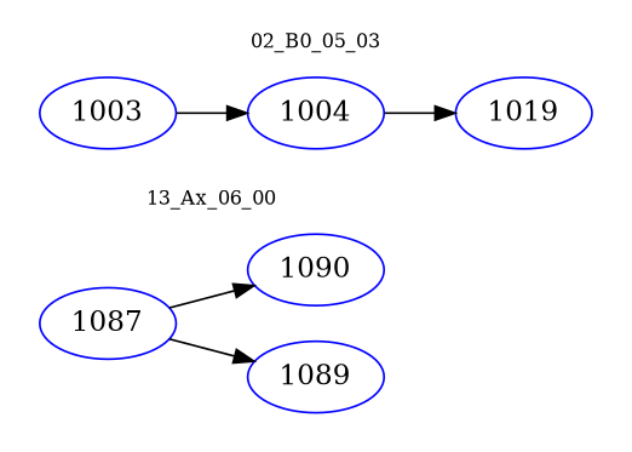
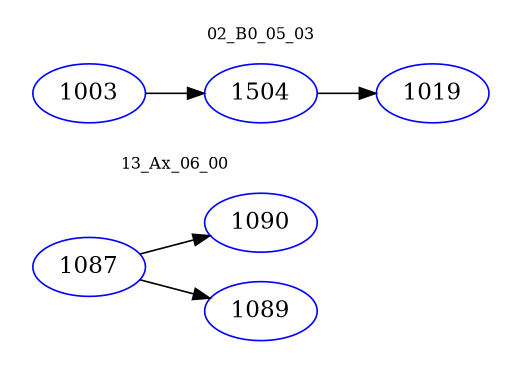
  digraph {
    rankdir=LR
    node [color=blue]
    edge [color=black]
    n1 [label=1087]
    n2 [label=1089]
    n3 [label=1090]
    n4 [label=1003]
-   n5 [label=1004]
+   n5 [label=1504]
    n6 [label=1019]
    subgraph cluster_1 {
      color=white
      fontsize=10
      label="13_Ax_06_00"
      n1
      n2
      n3
    }
    subgraph cluster_2 {
      color=white
      fontsize=10
      label="02_B0_05_03"
      n4
      n5
      n6
    }
    n1 -> n2
    n1 -> n3
    n4 -> n5
    n5 -> n6
  }
